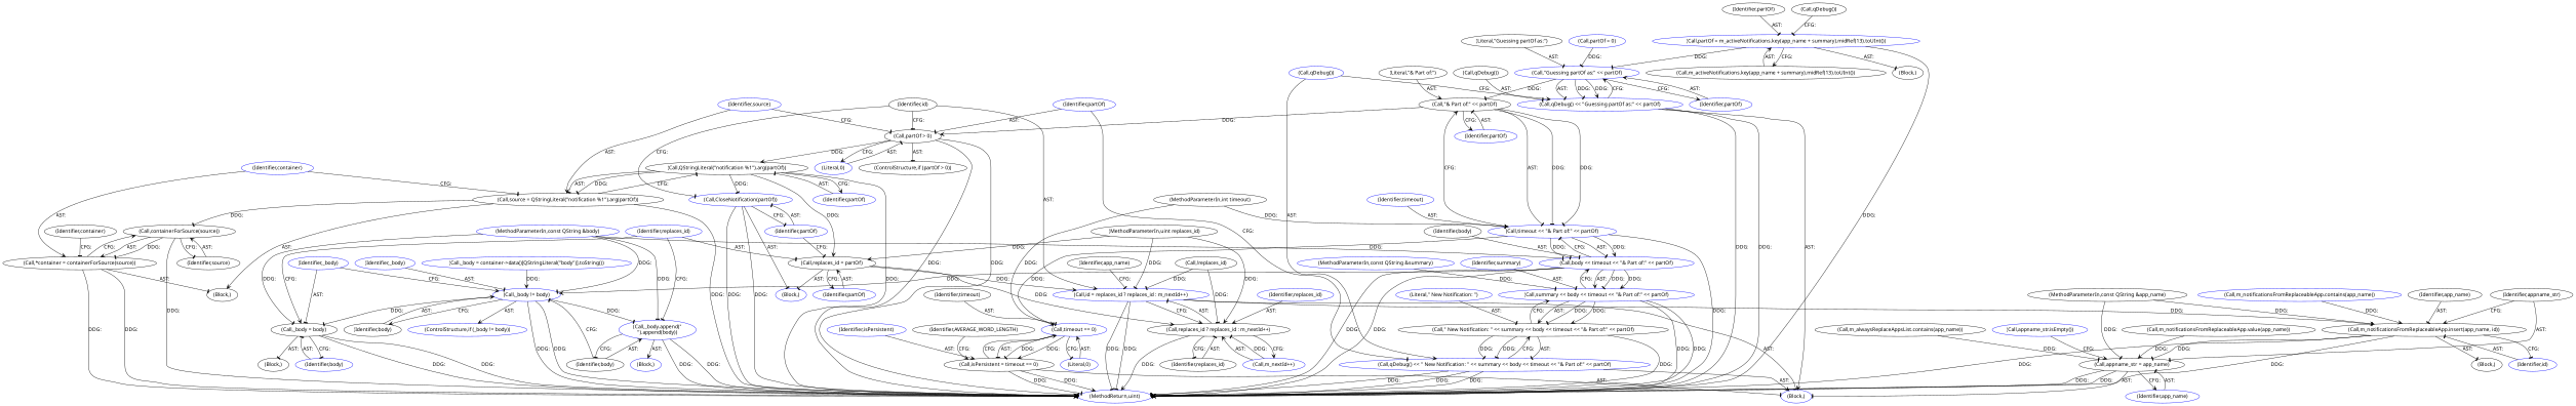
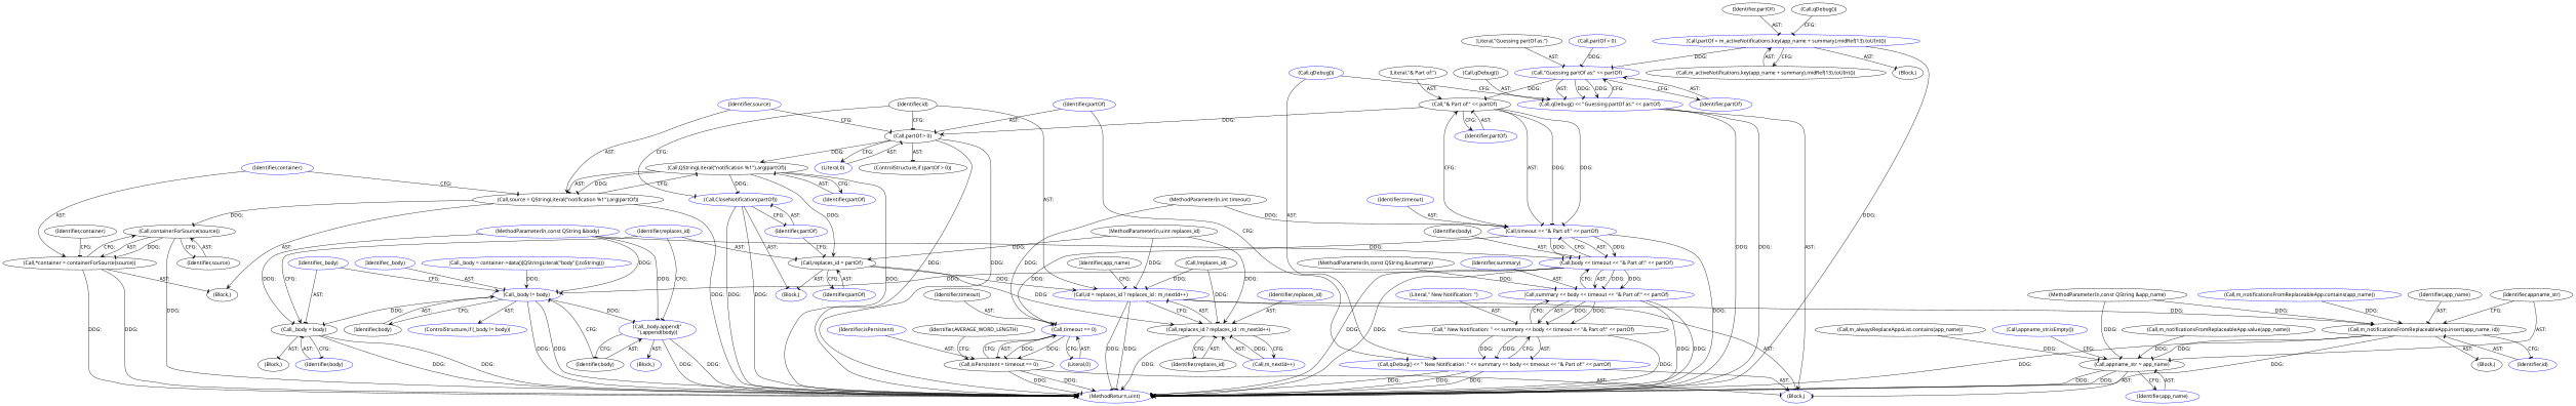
  digraph {
    fontname="Noto Sans"
    node [color=blue fontname="Noto Sans"]
    edge [arrowhead=tee fontname="Noto Sans"]
    n1 [label="(Call,partOf = m_activeNotifications.key(app_name + summary).midRef(13).toUInt())"]
    n2 [label="(Call,\"Guessing partOf as:\" << partOf)"]
    n3 [label="(MethodReturn,uint)"]
    n4 [color=black label="(Call,m_activeNotifications.key(app_name + summary).midRef(13).toUInt())"]
    n5 [color=black label="(Block,)"]
    n6 [label="(Call,qDebug() << \"Guessing partOf as:\" << partOf)"]
    n7 [color=black label="(Call,\"& Part of:\" << partOf)"]
    n8 [label="(Identifier,partOf)"]
    n9 [label="(Block,)"]
    n10 [label="(Call,timeout << \"& Part of:\" << partOf)"]
    n11 [color=black label="(Call,partOf > 0)"]
    n12 [label="(Identifier,partOf)"]
    n13 [label="(Call,body << timeout << \"& Part of:\" << partOf)"]
    n14 [label="(Call,timeout == 0)"]
    n15 [color=black label="(Call,QStringLiteral(\"notification %1\").arg(partOf))"]
    n16 [label="(Literal,0)"]
    n17 [color=black label="(ControlStructure,if (partOf > 0))"]
    n18 [label="(Call,summary << body << timeout << \"& Part of:\" << partOf)"]
    n19 [label="(Call,_body != body)"]
    n20 [color=black label="(Call,isPersistent = timeout == 0)"]
    n21 [label="(Literal,0)"]
    n22 [color=black label="(Call,\" New Notification: \" << summary << body << timeout << \"& Part of:\" << partOf)"]
    n23 [label="(Call,_body.append(\"\n\").append(body))"]
    n24 [color=black label="(Call,_body = body)"]
    n25 [label="(ControlStructure,if (_body != body))"]
    n26 [color=black label="(Identifier,body)"]
    n27 [label="(Call,qDebug() << \" New Notification: \" << summary << body << timeout << \"& Part of:\" << partOf)"]
    n28 [label="(Block,)"]
    n29 [color=black label="(Identifier,body)"]
    n30 [label="(Identifier,body)"]
    n31 [color=black label="(Block,)"]
    n32 [color=black label="(Call,source = QStringLiteral(\"notification %1\").arg(partOf))"]
    n33 [color=black label="(Call,replaces_id = partOf)"]
    n34 [label="(Call,CloseNotification(partOf))"]
    n35 [label="(Identifier,partOf)"]
    n36 [color=black label="(Call,containerForSource(source))"]
    n37 [color=black label="(Block,)"]
    n38 [label="(Call,id = replaces_id ? replaces_id : m_nextId++)"]
    n39 [color=black label="(Call,replaces_id ? replaces_id : m_nextId++)"]
    n40 [label="(Identifier,partOf)"]
    n41 [label="(Block,)"]
    n42 [label="(Identifier,partOf)"]
    n43 [color=black label="(Call,*container = containerForSource(source))"]
    n44 [color=black label="(Identifier,source)"]
    n45 [color=black label="(Call,m_notificationsFromReplaceableApp.insert(app_name, id))"]
    n46 [label="(Call,m_nextId++)"]
    n47 [color=black label="(Identifier,replaces_id)"]
    n48 [color=black label="(Call,appname_str = app_name)"]
    n49 [color=black label="(Block,)"]
    n50 [label="(Identifier,id)"]
    n51 [label="(Identifier,app_name)"]
    n52 [label="(Identifier,replaces_id)"]
    n53 [color=black label="(Literal,\"& Part of:\")"]
    n54 [label="(Call,_body = container->data()[QStringLiteral(\"body\")].toString())"]
    n55 [color=black label="(Call,m_notificationsFromReplaceableApp.value(app_name))"]
    n56 [label="(Identifier,container)"]
    n57 [color=black label="(Identifier,container)"]
    n58 [color=black label="(Identifier,id)"]
    n59 [color=black label="(Identifier,app_name)"]
    n60 [label="(MethodParameterIn,const QString &body)"]
    n61 [color=black label="(Identifier,body)"]
    n62 [color=black label="(Identifier,app_name)"]
    n63 [label="(Identifier,isPersistent)"]
    n64 [color=black label="(MethodParameterIn,uint replaces_id)"]
    n65 [color=black label="(Literal,\"Guessing partOf as:\")"]
    n66 [color=black label="(Call,m_alwaysReplaceAppsList.contains(app_name))"]
-   n67 [label="(MethodParameterIn,const QString &summary)"]
+   n67 [color=black label="(MethodParameterIn,const QString &summary)"]
    n68 [color=black label="(Call,qDebug())"]
    n69 [color=black label="(Identifier,partOf)"]
    n70 [label="(Identifier,_body)"]
    n71 [label="(Identifier,replaces_id)"]
    n72 [color=black label="(Identifier,appname_str)"]
    n73 [color=black label="(MethodParameterIn,int timeout)"]
    n74 [label="(Identifier,source)"]
    n75 [color=black label="(Call,qDebug())"]
    n76 [color=black label="(MethodParameterIn,const QString &app_name)"]
    n77 [label="(Literal,\" New Notification: \")"]
    n78 [label="(Identifier,_body)"]
    n79 [label="(Call,qDebug())"]
    n80 [color=black label="(Call,!replaces_id)"]
    n81 [label="(Call,m_notificationsFromReplaceableApp.contains(app_name))"]
    n82 [color=black label="(Identifier,timeout)"]
    n83 [label="(Identifier,timeout)"]
    n84 [color=black label="(Identifier,AVERAGE_WORD_LENGTH)"]
    n85 [label="(Identifier,partOf)"]
    n86 [label="(Call,partOf = 0)"]
    n87 [label="(Call,appname_str.isEmpty())"]
    n88 [label="(Identifier,summary)"]
    n1 -> n2 [label="DDG: "]
    n1 -> n3 [arrowhead=vee label="DDG: "]
    n1 -> n4 [arrowhead=vee label="CFG: "]
    n1 -> n5 [label="AST: "]
    n2 -> n6 [label="AST: "]
    n2 -> n6 [label="DDG: "]
    n2 -> n6 [arrowhead=vee label="DDG: "]
    n2 -> n7 [label="DDG: "]
    n2 -> n8 [arrowhead=vee label="CFG: "]
    n4 -> n1 [arrowhead=vee label="AST: "]
    n6 -> n2 [arrowhead=vee label="CFG: "]
    n6 -> n3 [label="DDG: "]
    n6 -> n3 [arrowhead=vee label="DDG: "]
    n6 -> n9 [arrowhead=vee label="AST: "]
    n7 -> n10 [label="AST: "]
    n7 -> n10 [label="DDG: "]
    n7 -> n10 [label="DDG: "]
    n7 -> n11 [arrowhead=vee label="DDG: "]
    n7 -> n12 [arrowhead=vee label="CFG: "]
    n8 -> n2 [arrowhead=vee label="AST: "]
    n10 -> n3 [arrowhead=vee label="DDG: "]
    n10 -> n7 [arrowhead=vee label="CFG: "]
    n10 -> n13 [label="AST: "]
    n10 -> n13 [arrowhead=vee label="DDG: "]
    n10 -> n13 [label="DDG: "]
    n10 -> n14 [label="DDG: "]
    n11 -> n3 [label="DDG: "]
    n11 -> n3 [arrowhead=vee label="DDG: "]
    n11 -> n15 [arrowhead=vee label="DDG: "]
    n11 -> n16 [arrowhead=vee label="CFG: "]
    n11 -> n17 [label="AST: "]
    n12 -> n7 [label="AST: "]
    n13 -> n3 [label="DDG: "]
    n13 -> n3 [label="DDG: "]
    n13 -> n10 [label="CFG: "]
    n13 -> n18 [arrowhead=vee label="AST: "]
    n13 -> n18 [label="DDG: "]
    n13 -> n18 [arrowhead=vee label="DDG: "]
    n13 -> n19 [arrowhead=vee label="DDG: "]
    n14 -> n20 [label="AST: "]
    n14 -> n20 [label="DDG: "]
    n14 -> n20 [arrowhead=vee label="DDG: "]
    n14 -> n21 [label="CFG: "]
    n15 -> n3 [label="DDG: "]
    n15 -> n32 [label="AST: "]
    n15 -> n32 [label="DDG: "]
    n15 -> n33 [arrowhead=vee label="DDG: "]
    n15 -> n34 [label="DDG: "]
    n15 -> n35 [arrowhead=vee label="CFG: "]
    n16 -> n11 [label="AST: "]
    n18 -> n3 [label="DDG: "]
    n18 -> n3 [arrowhead=vee label="DDG: "]
    n18 -> n13 [arrowhead=vee label="CFG: "]
    n18 -> n22 [arrowhead=vee label="AST: "]
    n18 -> n22 [label="DDG: "]
    n18 -> n22 [arrowhead=vee label="DDG: "]
    n19 -> n3 [arrowhead=vee label="DDG: "]
    n19 -> n3 [arrowhead=vee label="DDG: "]
    n19 -> n23 [label="DDG: "]
    n19 -> n24 [label="DDG: "]
    n19 -> n25 [arrowhead=vee label="AST: "]
    n19 -> n26 [arrowhead=vee label="CFG: "]
    n20 -> n3 [arrowhead=vee label="DDG: "]
    n20 -> n3 [label="DDG: "]
    n20 -> n9 [label="AST: "]
    n20 -> n14 [arrowhead=vee label="CFG: "]
    n21 -> n14 [arrowhead=vee label="AST: "]
    n22 -> n3 [label="DDG: "]
    n22 -> n18 [arrowhead=vee label="CFG: "]
    n22 -> n27 [label="AST: "]
    n22 -> n27 [label="DDG: "]
    n22 -> n27 [label="DDG: "]
    n23 -> n3 [arrowhead=vee label="DDG: "]
    n23 -> n3 [arrowhead=vee label="DDG: "]
    n23 -> n28 [arrowhead=vee label="AST: "]
    n23 -> n29 [label="CFG: "]
    n24 -> n3 [arrowhead=vee label="DDG: "]
    n24 -> n3 [arrowhead=vee label="DDG: "]
    n24 -> n30 [label="CFG: "]
    n24 -> n31 [label="AST: "]
    n26 -> n19 [arrowhead=vee label="AST: "]
    n27 -> n3 [label="DDG: "]
    n27 -> n3 [arrowhead=vee label="DDG: "]
    n27 -> n3 [label="DDG: "]
    n27 -> n9 [arrowhead=vee label="AST: "]
    n27 -> n22 [arrowhead=vee label="CFG: "]
    n29 -> n19 [label="CFG: "]
    n29 -> n23 [arrowhead=vee label="AST: "]
    n30 -> n24 [label="AST: "]
    n32 -> n3 [arrowhead=vee label="DDG: "]
    n32 -> n15 [label="CFG: "]
    n32 -> n36 [label="DDG: "]
    n32 -> n37 [arrowhead=vee label="AST: "]
    n33 -> n38 [arrowhead=vee label="DDG: "]
    n33 -> n39 [arrowhead=vee label="DDG: "]
    n33 -> n40 [arrowhead=vee label="CFG: "]
    n33 -> n41 [label="AST: "]
    n34 -> n3 [label="DDG: "]
    n34 -> n3 [arrowhead=vee label="DDG: "]
    n34 -> n41 [label="AST: "]
    n34 -> n42 [label="CFG: "]
    n35 -> n15 [label="AST: "]
    n36 -> n3 [label="DDG: "]
    n36 -> n43 [arrowhead=vee label="AST: "]
    n36 -> n43 [label="DDG: "]
    n36 -> n44 [label="CFG: "]
    n38 -> n3 [label="DDG: "]
    n38 -> n3 [label="DDG: "]
    n38 -> n9 [label="AST: "]
    n38 -> n39 [arrowhead=vee label="CFG: "]
    n38 -> n45 [label="DDG: "]
    n39 -> n3 [arrowhead=vee label="DDG: "]
    n39 -> n38 [label="AST: "]
    n39 -> n46 [arrowhead=vee label="CFG: "]
    n39 -> n47 [label="CFG: "]
    n40 -> n33 [arrowhead=vee label="AST: "]
    n42 -> n33 [label="CFG: "]
    n42 -> n34 [label="AST: "]
    n43 -> n3 [label="DDG: "]
    n43 -> n3 [label="DDG: "]
    n43 -> n36 [arrowhead=vee label="CFG: "]
    n43 -> n37 [label="AST: "]
    n44 -> n36 [arrowhead=vee label="AST: "]
    n45 -> n3 [arrowhead=vee label="DDG: "]
    n45 -> n3 [label="DDG: "]
    n45 -> n48 [label="DDG: "]
    n45 -> n49 [label="AST: "]
    n45 -> n50 [label="CFG: "]
    n46 -> n39 [arrowhead=vee label="AST: "]
    n46 -> n39 [label="DDG: "]
    n47 -> n39 [label="AST: "]
    n48 -> n3 [label="DDG: "]
    n48 -> n3 [label="DDG: "]
    n48 -> n9 [label="AST: "]
    n48 -> n51 [arrowhead=vee label="CFG: "]
    n50 -> n45 [label="AST: "]
    n51 -> n48 [label="AST: "]
    n52 -> n23 [label="CFG: "]
    n52 -> n24 [arrowhead=vee label="CFG: "]
    n52 -> n33 [label="AST: "]
    n53 -> n7 [arrowhead=vee label="AST: "]
    n54 -> n19 [arrowhead=vee label="DDG: "]
    n55 -> n48 [arrowhead=vee label="DDG: "]
    n56 -> n32 [label="CFG: "]
    n56 -> n43 [arrowhead=vee label="AST: "]
    n57 -> n43 [label="CFG: "]
    n58 -> n11 [label="CFG: "]
    n58 -> n34 [label="CFG: "]
    n58 -> n38 [arrowhead=vee label="AST: "]
    n59 -> n45 [label="AST: "]
    n60 -> n13 [label="DDG: "]
    n60 -> n19 [label="DDG: "]
    n60 -> n23 [label="DDG: "]
    n60 -> n24 [label="DDG: "]
    n61 -> n13 [label="AST: "]
    n62 -> n38 [label="CFG: "]
    n63 -> n20 [arrowhead=vee label="AST: "]
    n64 -> n33 [arrowhead=vee label="DDG: "]
    n64 -> n38 [label="DDG: "]
    n64 -> n39 [arrowhead=vee label="DDG: "]
    n65 -> n2 [label="AST: "]
    n66 -> n48 [label="DDG: "]
    n67 -> n18 [label="DDG: "]
    n68 -> n6 [label="AST: "]
    n69 -> n1 [label="AST: "]
    n70 -> n19 [arrowhead=vee label="CFG: "]
    n70 -> n24 [label="AST: "]
    n71 -> n39 [arrowhead=vee label="AST: "]
    n72 -> n45 [arrowhead=vee label="CFG: "]
    n72 -> n48 [label="AST: "]
    n73 -> n10 [arrowhead=vee label="DDG: "]
    n73 -> n14 [arrowhead=vee label="DDG: "]
    n74 -> n11 [label="CFG: "]
    n74 -> n32 [arrowhead=vee label="AST: "]
    n75 -> n1 [label="CFG: "]
    n76 -> n45 [arrowhead=vee label="DDG: "]
    n76 -> n48 [label="DDG: "]
    n77 -> n22 [label="AST: "]
    n78 -> n19 [label="AST: "]
    n79 -> n6 [arrowhead=vee label="CFG: "]
    n79 -> n27 [arrowhead=vee label="AST: "]
    n80 -> n38 [label="DDG: "]
    n80 -> n39 [label="DDG: "]
    n81 -> n45 [arrowhead=vee label="DDG: "]
    n82 -> n14 [label="AST: "]
    n83 -> n10 [label="AST: "]
    n84 -> n20 [arrowhead=vee label="CFG: "]
    n85 -> n11 [label="AST: "]
    n85 -> n27 [label="CFG: "]
    n86 -> n2 [label="DDG: "]
    n87 -> n48 [arrowhead=vee label="CFG: "]
    n88 -> n18 [label="AST: "]
  }
